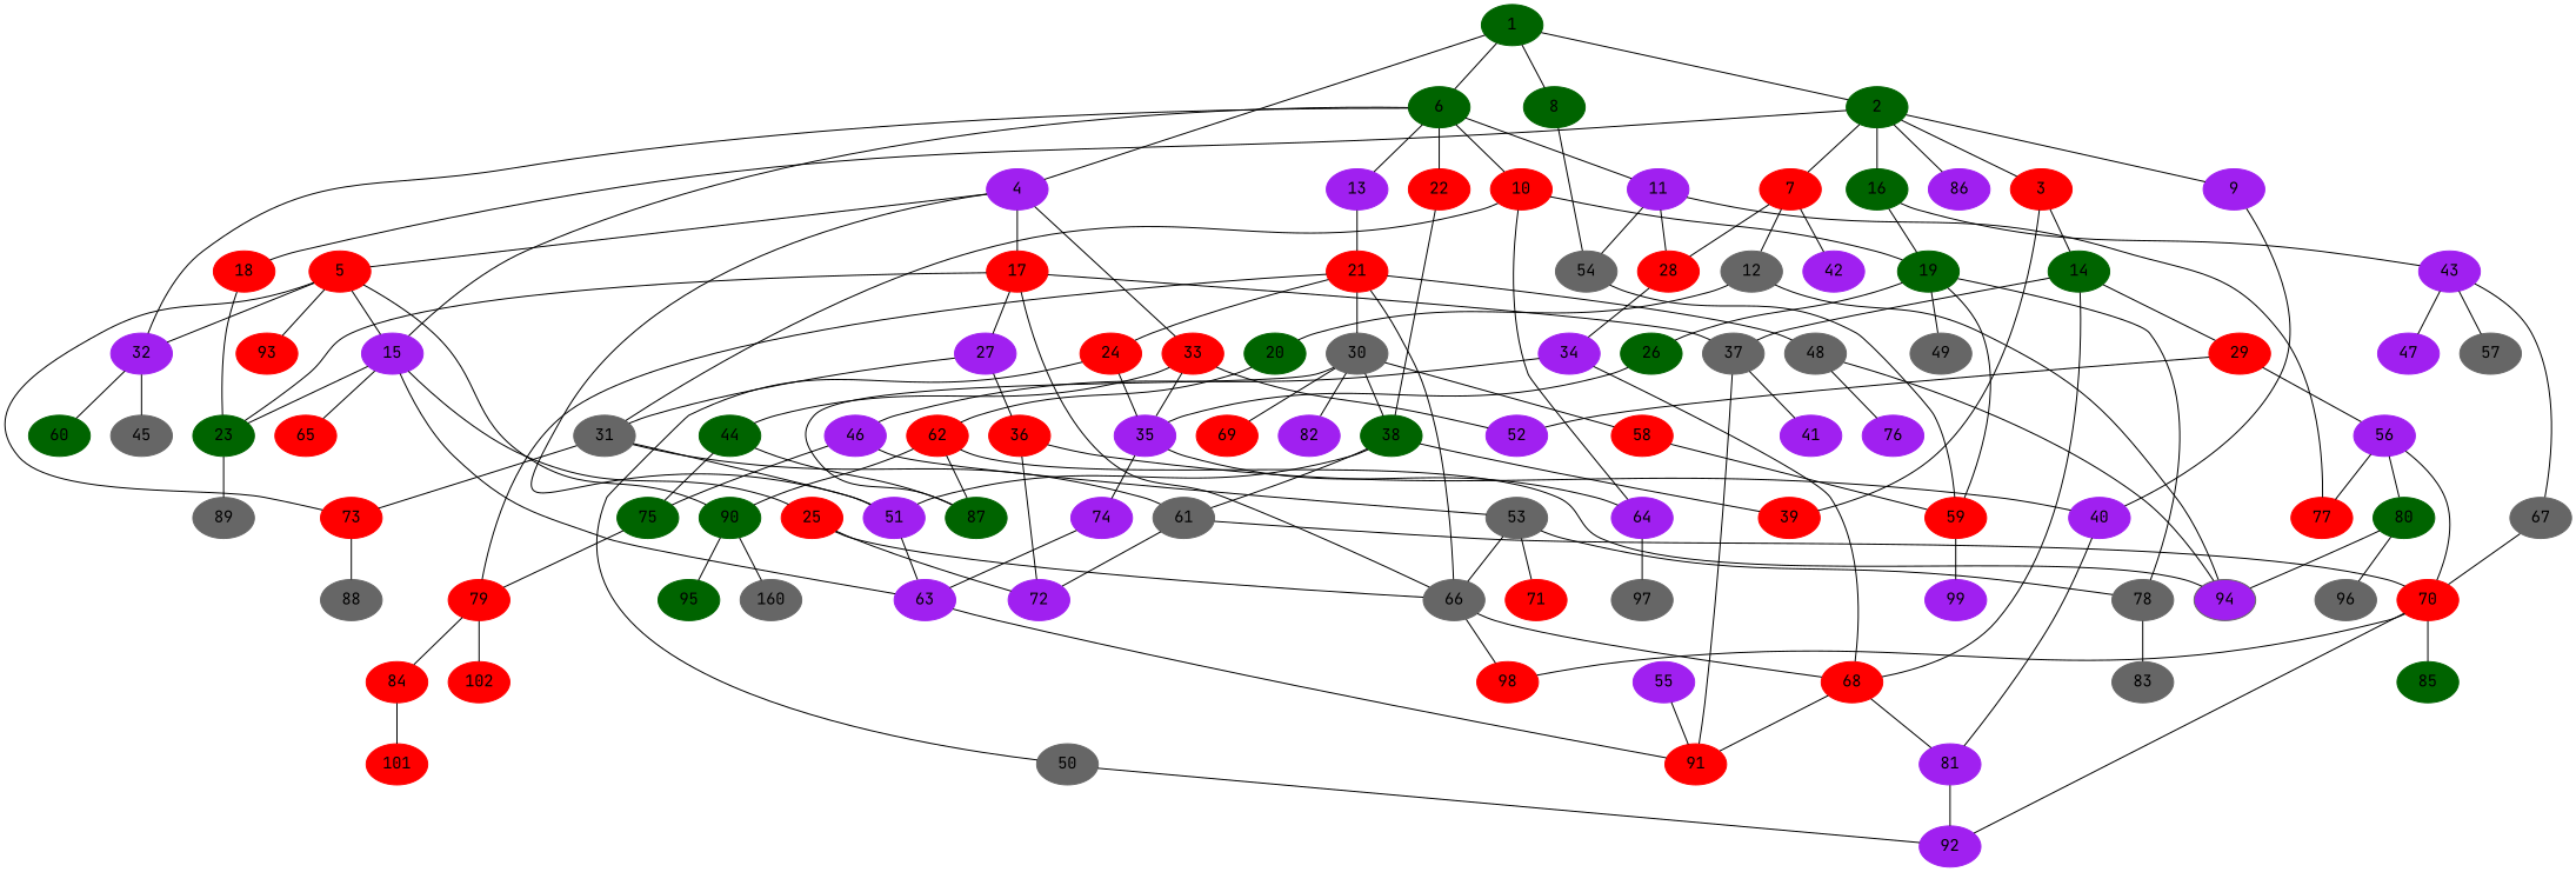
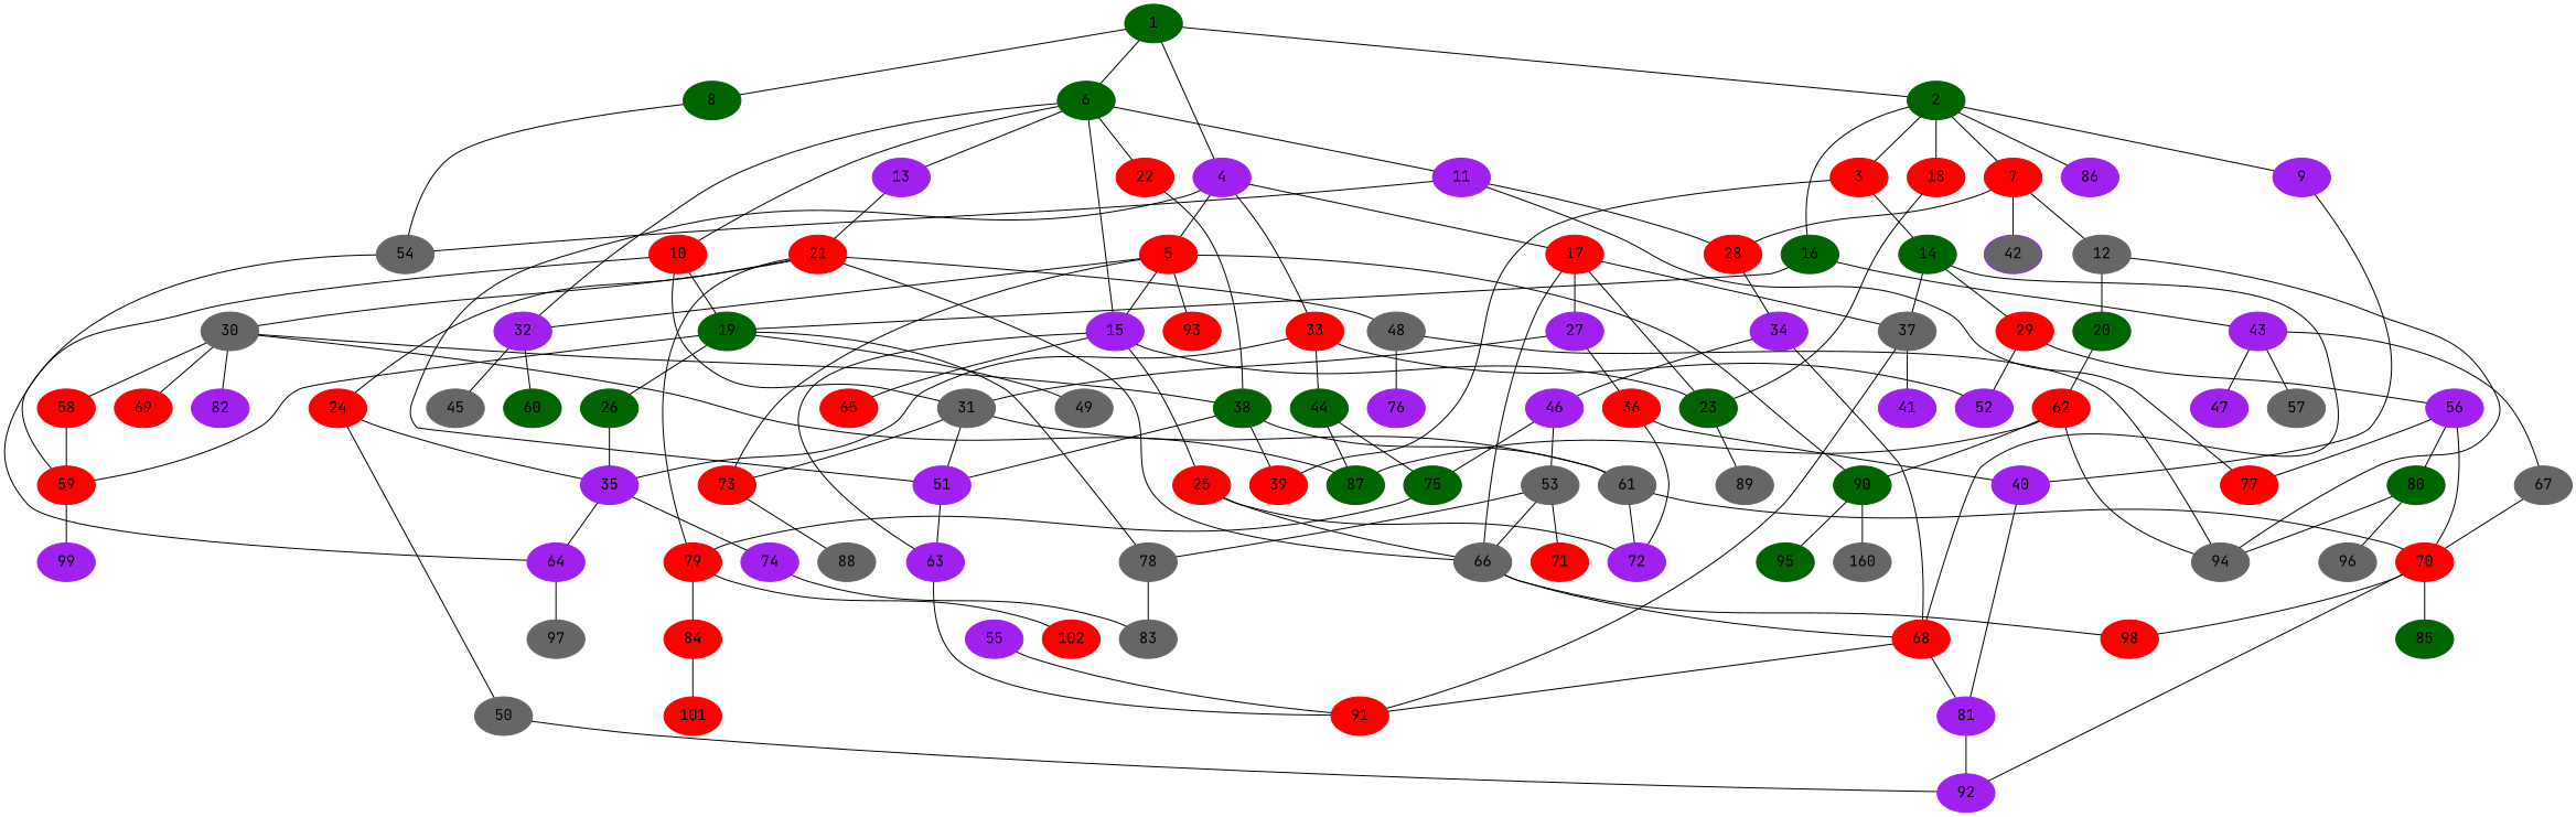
  graph {
    fontname="JetBrains Mono"
    node [color=red fontname="JetBrains Mono" style=filled]
    edge [fontname="JetBrains Mono"]
    1 [color=darkgreen]
    2 [color=darkgreen]
    4 [color=purple]
    6 [color=darkgreen]
    8 [color=darkgreen]
    3
    7
    9 [color=purple]
    16 [color=darkgreen]
    18
    86 [color=purple]
    5
    17
    33
    51 [color=purple]
    15 [color=purple]
    32 [color=purple]
    10
    11 [color=purple]
    13 [color=purple]
    22
    54 [color=gray40]
    14 [color=darkgreen]
    39
    12 [color=gray40]
    28
-   42 [color=purple]
+   42 [color=purple fillcolor=gray40]
    40 [color=purple]
    19 [color=darkgreen]
    43 [color=purple]
    23 [color=darkgreen]
    29
    37 [color=gray40]
    68
    73
    90 [color=darkgreen]
    93
    27 [color=purple]
    66 [color=gray40]
    35 [color=purple]
    52 [color=purple]
    44 [color=darkgreen]
    63 [color=purple]
    25
    65
    45 [color=gray40]
    60 [color=darkgreen]
    88 [color=gray40]
    95 [color=darkgreen]
    n50 [color=gray40 label=160]
    31 [color=gray40]
    64 [color=purple]
    77
    21
    38 [color=darkgreen]
    20 [color=darkgreen]
-   94 [color=gray40 fillcolor=purple]
+   94 [color=gray40]
    34 [color=purple]
    59
    81 [color=purple]
    26 [color=darkgreen]
    49 [color=gray40]
    78 [color=gray40]
    61 [color=gray40]
    97 [color=gray40]
    62
    24
    30 [color=gray40]
    48 [color=gray40]
    79
    56 [color=purple]
    41 [color=purple]
    91
    89 [color=gray40]
    72 [color=purple]
    47 [color=purple]
    57 [color=gray40]
    67 [color=gray40]
    36
    98
    99 [color=purple]
    83 [color=gray40]
    87 [color=darkgreen]
    50 [color=gray40]
    58
    69
    82 [color=purple]
    76 [color=purple]
    84
    102
    74 [color=purple]
    92 [color=purple]
    46 [color=purple]
    70
    80 [color=darkgreen]
    75 [color=darkgreen]
    53 [color=gray40]
    55 [color=purple]
    71
    85 [color=darkgreen]
    96 [color=gray40]
    101
    1 -- 2
    1 -- 4
    1 -- 6
    1 -- 8
    2 -- 3
    2 -- 7
    2 -- 9
    2 -- 16
    2 -- 18
    2 -- 86
    4 -- 5
    4 -- 17
    4 -- 33
    4 -- 51
    6 -- 15
    6 -- 32
    6 -- 10
    6 -- 11
    6 -- 13
    6 -- 22
    8 -- 54
    3 -- 14
    3 -- 39
    7 -- 12
    7 -- 28
    7 -- 42
    9 -- 40
    16 -- 19
    16 -- 43
    18 -- 23
    5 -- 15
    5 -- 32
    5 -- 73
    5 -- 90
    5 -- 93
    17 -- 23
    17 -- 37
    17 -- 27
    17 -- 66
    33 -- 35
    33 -- 52
    33 -- 44
    51 -- 63
    15 -- 23
    15 -- 63
    15 -- 25
    15 -- 65
    32 -- 45
    32 -- 60
    10 -- 19
    10 -- 31
    10 -- 64
    11 -- 54
    11 -- 28
    11 -- 77
    13 -- 21
    22 -- 38
    54 -- 59
    14 -- 29
    14 -- 37
    14 -- 68
    12 -- 20
    12 -- 94
    28 -- 34
    40 -- 81
    19 -- 59
    19 -- 26
    19 -- 49
    19 -- 78
    43 -- 47
    43 -- 57
    43 -- 67
    23 -- 89
    29 -- 52
    29 -- 56
    37 -- 41
    37 -- 91
    68 -- 81
    68 -- 91
    73 -- 88
    90 -- 95
    90 -- n50
    27 -- 31
    27 -- 36
    66 -- 68
    66 -- 98
    35 -- 64
    35 -- 74
    44 -- 87
    44 -- 75
    63 -- 91
    25 -- 66
    25 -- 72
    31 -- 51
    31 -- 73
    31 -- 61
    64 -- 97
    21 -- 66
    21 -- 24
    21 -- 30
    21 -- 48
    21 -- 79
    38 -- 51
    38 -- 39
    38 -- 61
    20 -- 62
    34 -- 68
    34 -- 46
    59 -- 99
    81 -- 92
    26 -- 35
    78 -- 83
    61 -- 72
    61 -- 70
    62 -- 90
    62 -- 94
    62 -- 87
    24 -- 35
    24 -- 50
    30 -- 38
    30 -- 87
    30 -- 58
    30 -- 69
    30 -- 82
    48 -- 94
    48 -- 76
    79 -- 84
    79 -- 102
    56 -- 77
    56 -- 70
    56 -- 80
    67 -- 70
    36 -- 40
    36 -- 72
    50 -- 92
    58 -- 59
    84 -- 101
-   74 -- 63
+   74 -- 83
    46 -- 75
    46 -- 53
    70 -- 98
    70 -- 92
    70 -- 85
    80 -- 94
    80 -- 96
    75 -- 79
    53 -- 66
    53 -- 78
    53 -- 71
    55 -- 91
  }
